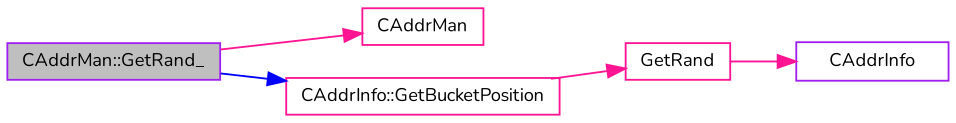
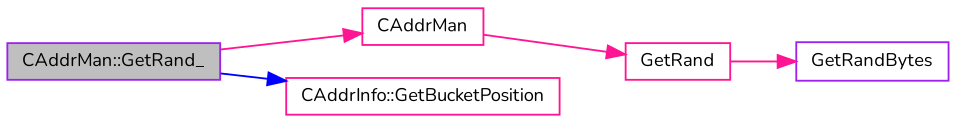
  digraph {
    fontname=Nunito
    rankdir=LR
    node [color=deeppink fillcolor=white fontname=Nunito fontsize=10 shape=record style=filled]
    edge [color=deeppink fontname=Nunito fontsize=10 labelfontname=Helvetica labelfontsize=10 style=solid]
    n1 [color=purple fillcolor=grey75 fontcolor=black height=0.2 label="CAddrMan::GetRand_" width=0.4]
    n2 [height=0.2 label=CAddrMan width=0.4]
    n3 [height=0.2 label="CAddrInfo::GetBucketPosition" width=0.4]
    n4 [height=0.2 label=GetRand width=0.4]
-   n5 [color=purple height=0.2 label=CAddrInfo width=0.4]
+   n5 [color=purple height=0.2 label=GetRandBytes width=0.4]
    n1 -> n2
    n1 -> n3 [color=blue]
-   n3 -> n4
+   n2 -> n4
    n4 -> n5
  }
